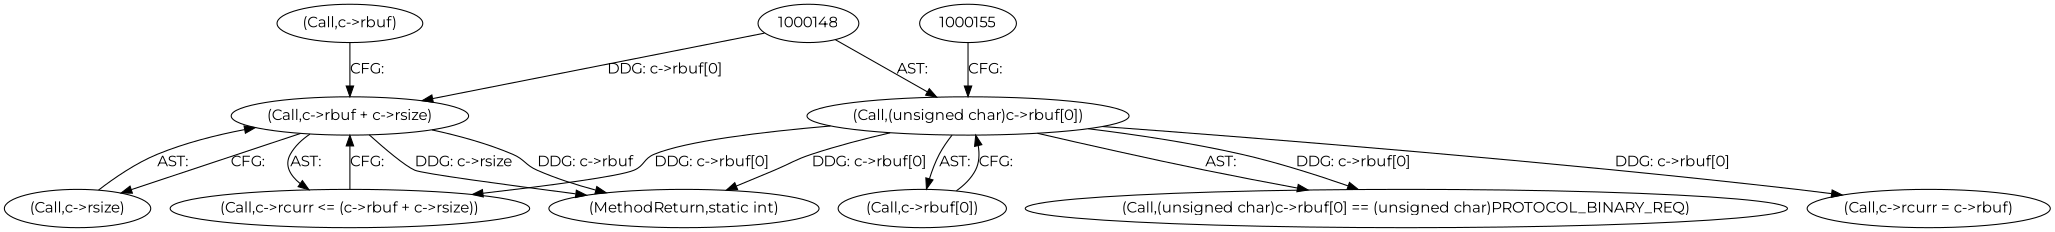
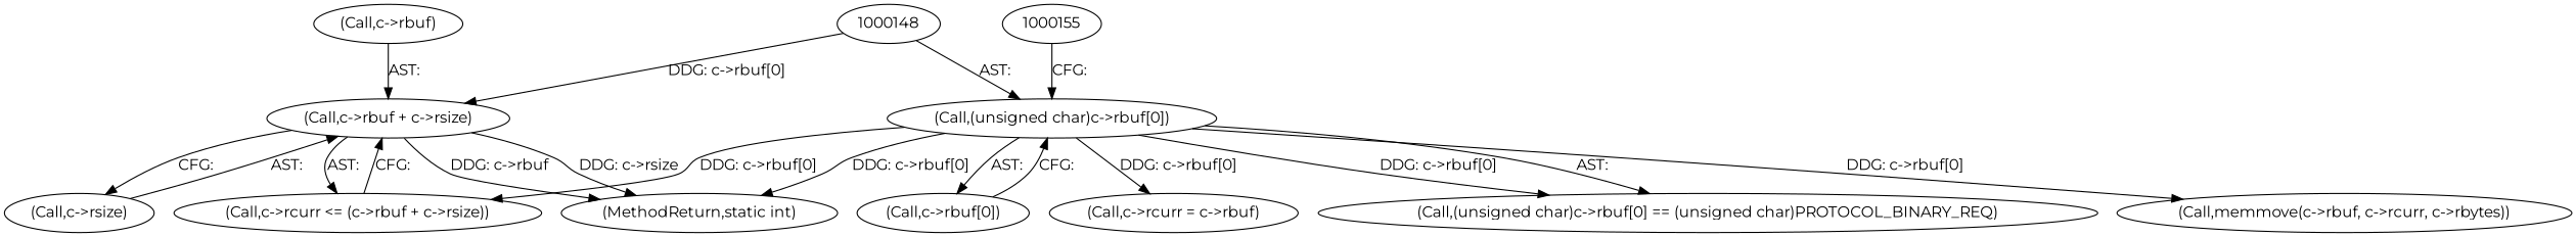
  digraph {
    fontname=Montserrat
    node [fontname=Montserrat]
    edge [fontname=Montserrat]
    n1 [label="(Call,c->rbuf + c->rsize)"]
    n2 [label="(Call,c->rsize)"]
    n3 [label="(MethodReturn,static int)"]
    n4 [label="(Call,c->rcurr <= (c->rbuf + c->rsize))"]
    n5 [label="(Call,(unsigned char)c->rbuf[0])"]
+   n6 [label="(Call,memmove(c->rbuf, c->rcurr, c->rbytes))"]
    n7 [label="(Call,c->rbuf[0])"]
    n8 [label="(Call,(unsigned char)c->rbuf[0] == (unsigned char)PROTOCOL_BINARY_REQ)"]
    n9 [label="(Call,c->rcurr = c->rbuf)"]
    n10 [label="(Call,c->rbuf)"]
    1000148
    1000155
    n1 -> n2 [label="CFG: "]
    n1 -> n3 [label="DDG: c->rsize"]
    n1 -> n3 [label="DDG: c->rbuf"]
    n1 -> n4 [label="AST: "]
    n2 -> n1 [label="AST: "]
    n4 -> n1 [label="CFG: "]
    n5 -> n3 [label="DDG: c->rbuf[0]"]
    n5 -> n4 [label="DDG: c->rbuf[0]"]
+   n5 -> n6 [label="DDG: c->rbuf[0]"]
    n5 -> n7 [label="AST: "]
    n5 -> n8 [label="AST: "]
    n5 -> n8 [label="DDG: c->rbuf[0]"]
    n5 -> n9 [label="DDG: c->rbuf[0]"]
    n7 -> n5 [label="CFG: "]
-   n10 -> n1 [label="CFG: "]
+   n10 -> n1 [label="AST: "]
    1000148 -> n1 [label="DDG: c->rbuf[0]"]
    1000148 -> n5 [label="AST: "]
    1000155 -> n5 [label="CFG: "]
  }
